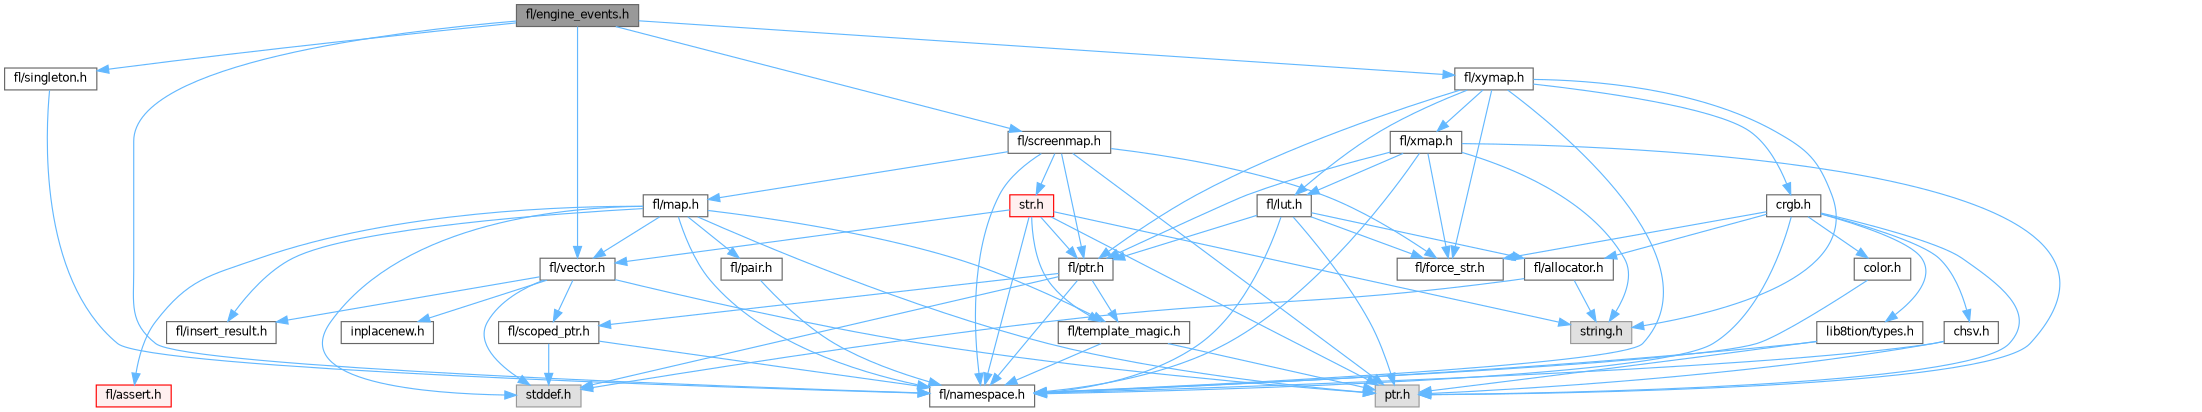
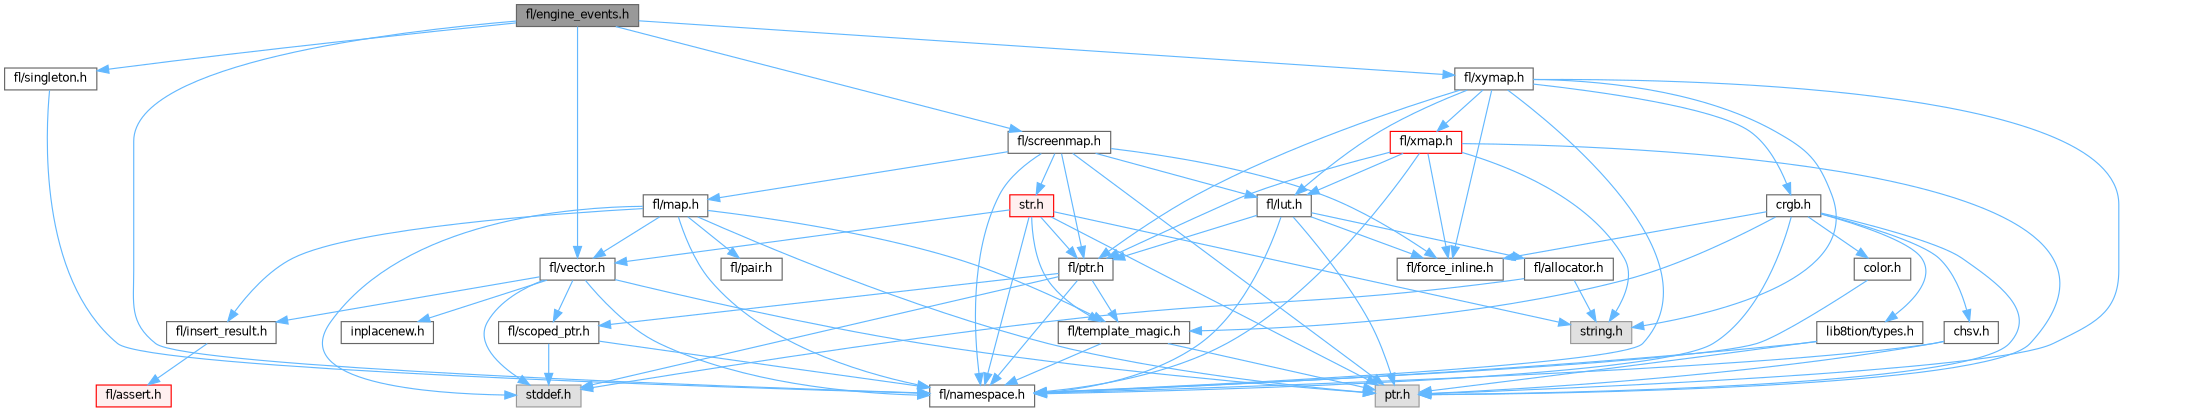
  digraph {
    node [color=grey40 fillcolor=white fontname=Helvetica fontsize=10 shape=box style=filled]
    edge [color=steelblue1 fontname=Helvetica fontsize=10 labelfontname=Helvetica labelfontsize=10 style=solid]
    n1 [color=gray40 fillcolor=grey60 fontcolor=black height=0.2 label="fl/engine_events.h" width=0.4]
    n2 [height=0.2 label="fl/vector.h" width=0.4]
    n3 [height=0.2 label="fl/namespace.h" width=0.4]
    n4 [height=0.2 label="fl/singleton.h" width=0.4]
    n5 [height=0.2 label="fl/xymap.h" width=0.4]
    n6 [height=0.2 label="fl/screenmap.h" width=0.4]
    n7 [color=grey60 fillcolor="#E0E0E0" height=0.2 label="ptr.h" width=0.4]
    n8 [color=grey60 fillcolor="#E0E0E0" height=0.2 label="stddef.h" width=0.4]
    n9 [height=0.2 label="inplacenew.h" width=0.4]
    n10 [height=0.2 label="fl/scoped_ptr.h" width=0.4]
    n11 [height=0.2 label="fl/insert_result.h" width=0.4]
    n12 [color=grey60 fillcolor="#E0E0E0" height=0.2 label="string.h" width=0.4]
    n13 [height=0.2 label="crgb.h" width=0.4]
-   n14 [height=0.2 label="fl/force_str.h" width=0.4]
+   n14 [height=0.2 label="fl/force_inline.h" width=0.4]
    n15 [height=0.2 label="fl/lut.h" width=0.4]
    n16 [height=0.2 label="fl/ptr.h" width=0.4]
-   n17 [height=0.2 label="fl/xmap.h" width=0.4]
+   n17 [color=red height=0.2 label="fl/xmap.h" width=0.4]
    n18 [height=0.2 label="fl/map.h" width=0.4]
    n19 [color=red fillcolor="#FFF0F0" height=0.2 label="str.h" width=0.4]
    n20 [height=0.2 label="chsv.h" width=0.4]
    n21 [height=0.2 label="color.h" width=0.4]
    n22 [height=0.2 label="lib8tion/types.h" width=0.4]
    n23 [height=0.2 label="fl/template_magic.h" width=0.4]
    n24 [height=0.2 label="fl/allocator.h" width=0.4]
    n25 [height=0.2 label="fl/pair.h" width=0.4]
    n26 [color=red fillcolor="#FFF0F0" height=0.2 label="fl/assert.h" width=0.4]
    n1 -> n2
    n1 -> n3
    n1 -> n4
    n1 -> n5
    n1 -> n6
-   n25 -> n3
+   n2 -> n3
    n2 -> n7
    n2 -> n8
    n2 -> n9
    n2 -> n10
    n2 -> n11
    n4 -> n3
    n5 -> n3
+   n5 -> n7
    n5 -> n12
    n5 -> n13
    n5 -> n14
    n5 -> n15
    n5 -> n16
    n5 -> n17
    n6 -> n3
    n6 -> n7
    n6 -> n14
+   n6 -> n15
    n6 -> n16
    n6 -> n18
    n6 -> n19
    n10 -> n3
    n10 -> n8
    n13 -> n3
    n13 -> n7
    n13 -> n14
    n13 -> n20
    n13 -> n21
    n13 -> n22
-   n13 -> n24
+   n13 -> n23
    n15 -> n3
    n15 -> n7
    n15 -> n14
    n15 -> n16
    n15 -> n24
    n16 -> n3
    n16 -> n8
    n16 -> n10
    n16 -> n23
    n17 -> n3
    n17 -> n7
    n17 -> n12
    n17 -> n14
    n17 -> n15
    n17 -> n16
    n18 -> n2
    n18 -> n3
    n18 -> n7
    n18 -> n8
    n18 -> n11
    n18 -> n23
    n18 -> n25
-   n18 -> n26
+   n11 -> n26
    n19 -> n2
    n19 -> n3
    n19 -> n7
    n19 -> n12
    n19 -> n16
    n19 -> n23
    n20 -> n3
    n20 -> n7
    n21 -> n3
    n22 -> n3
    n22 -> n7
    n23 -> n3
    n23 -> n7
    n24 -> n8
    n24 -> n12
  }
